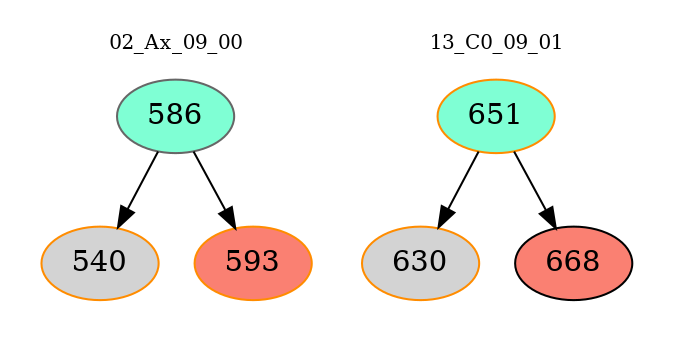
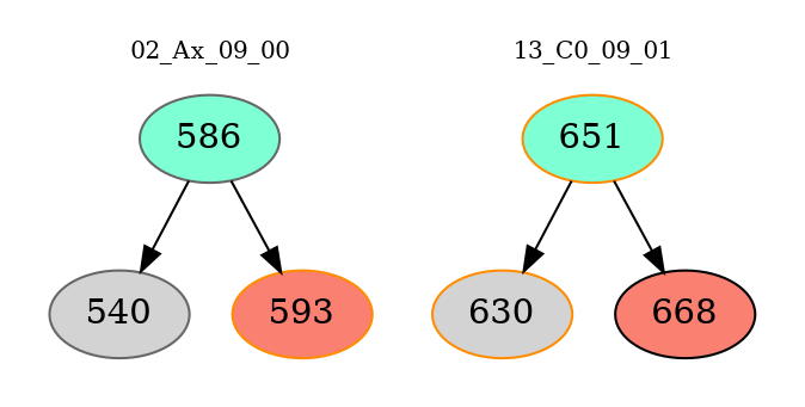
  digraph {
    node [color=darkorange fillcolor=aquamarine style=filled]
    edge [color=black]
    n1 [color=gray40 label=586]
-   n2 [fillcolor=lightgrey label=540]
+   n2 [color=gray40 fillcolor=lightgrey label=540]
    n3 [fillcolor=salmon label=593]
    n4 [label=651]
    n5 [fillcolor=lightgrey label=630]
    n6 [color=black fillcolor=salmon label=668]
    subgraph cluster_1 {
      color=white
      fontsize=10
      label="02_Ax_09_00"
      n1
      n2
      n3
    }
    subgraph cluster_2 {
      color=white
      fontsize=10
      label="13_C0_09_01"
      n4
      n5
      n6
    }
    n1 -> n2
    n1 -> n3
    n4 -> n5
    n4 -> n6
  }
